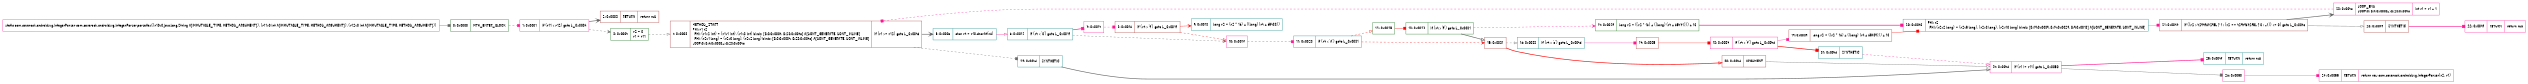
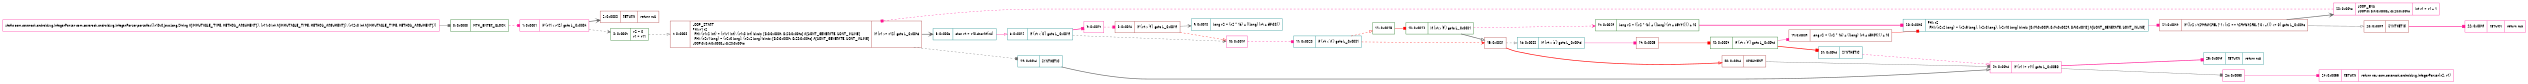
  digraph {
    fontname="Patrick Hand"
    rankdir=LR
    node [color=deeppink fontname="Patrick Hand" shape=record]
    edge [arrowhead=box color=deeppink fontname="Patrick Hand" style=dashed]
    n1 [color=darkgreen label="{0\:\ 0x0000|MTH_ENTER_BLOCK\l}"]
    n2 [label="{1\:\ 0x0001|if (r11 \< r12) goto L_0x0004\l}"]
    n3 [color=brown label="{2\:\ 0x0003|RETURN\l|return null\l}"]
    n4 [color=darkgreen label="{3\:\ 0x0004|r2 = 0\lr1 = r11\l}"]
-   n5 [color=brown label="{4\:\ 0x0008|METHOD_START\lPHI: r1 r2 \l  PHI: (r1v2 int) = (r1v1 int), (r1v3 int) binds: [B:3:0x0004, B:23:0x004a] A[DONT_GENERATE, DONT_INLINE]\l  PHI: (r2v1 long) = (r2v0 long), (r2v2 long) binds: [B:3:0x0004, B:23:0x004a] A[DONT_GENERATE, DONT_INLINE]\lLOOP:0: B:4:0x0008\-\>B:23:0x004a\l|if (r1 \>= r12) goto L_0x004d\l}"]
+   n5 [color=brown label="{4\:\ 0x0008|LOOP_START\lPHI: r1 r2 \l  PHI: (r1v2 int) = (r1v1 int), (r1v3 int) binds: [B:3:0x0004, B:23:0x004a] A[DONT_GENERATE, DONT_INLINE]\l  PHI: (r2v1 long) = (r2v0 long), (r2v2 long) binds: [B:3:0x0004, B:23:0x004a] A[DONT_GENERATE, DONT_INLINE]\lLOOP:0: B:4:0x0008\-\>B:23:0x004a\l|if (r1 \>= r12) goto L_0x004d\l}"]
    n6 [color=teal label="{5\:\ 0x000a|char r4 = r10.charAt(r6)\l}"]
    n7 [color=teal label="{29\:\ 0x004d|SYNTHETIC\l}"]
    n8 [color=teal label="{6\:\ 0x0012|if (r4 \< '0') goto L_0x001f\l}"]
    n9 [label="{24\:\ 0x004d|if (r1 != r11) goto L_0x0050\l}"]
    n10 [label="{7\:\ 0x0014}"]
    n11 [label="{10\:\ 0x001f}"]
    n12 [color=brown label="{8\:\ 0x0016|if (r4 \> '9') goto L_0x001f\l}"]
    n13 [color=teal label="{11\:\ 0x0023|if (r4 \< 'A') goto L_0x0031\l}"]
    n14 [color=teal label="{9\:\ 0x0018|long r2 = (r2 * 16) + ((long) (r4 + 65488))\l}"]
    n15 [color=teal label="{20\:\ 0x0040|PHI: r2 \l  PHI: (r2v2 long) = (r2v5 long), (r2v8 long), (r2v10 long) binds: [B:19:0x0039, B:14:0x0029, B:9:0x0018] A[DONT_GENERATE, DONT_INLINE]\l}"]
    n16 [color=brown label="{21\:\ 0x0047|if ((r2 \> 4294967295L ? 1 : (r2 == 4294967295L ? 0 : \-1)) \<= 0) goto L_0x004a\l}"]
    n17 [color=darkgreen label="{12\:\ 0x0025}"]
    n18 [color=brown label="{15\:\ 0x0031}"]
    n19 [color=darkgreen label="{13\:\ 0x0027|if (r4 \> 'F') goto L_0x0031\l}"]
    n20 [color=teal label="{16\:\ 0x0033|if (r4 \< 'a') goto L_0x004d\l}"]
    n21 [color=brown label="{30\:\ 0x004d|ARGUMENT\l}"]
    n22 [color=darkgreen label="{14\:\ 0x0029|long r2 = ((r2 * 16) + ((long) (r4 + 65471))) + 10\l}"]
    n23 [color=brown label="{17\:\ 0x0035}"]
-   n24 [label="{18\:\ 0x0037|if (r4 \> 'f') goto L_0x004d\l}"]
+   n24 [color=darkgreen label="{18\:\ 0x0037|if (r4 \> 'f') goto L_0x004d\l}"]
    n25 [color=brown label="{19\:\ 0x0039|long r2 = ((r2 * 16) + ((long) (r4 + 65439))) + 10\l}"]
    n26 [color=teal label="{31\:\ 0x004d|SYNTHETIC\l}"]
    n27 [label="{23\:\ 0x004a|LOOP_END\lLOOP:0: B:4:0x0008\-\>B:23:0x004a\l|int r1 = r1 + 1\l}"]
    n28 [color=brown label="{28\:\ 0x0049|SYNTHETIC\l}"]
    n29 [label="{22\:\ 0x0049|RETURN\l|return null\l}"]
    n30 [color=teal label="{25\:\ 0x004f|RETURN\l|return null\l}"]
    n31 [label="{26\:\ 0x0050}"]
    n32 [label="{27\:\ 0x0055|RETURN\l|return new com.caverock.androidsvg.IntegerParser(r2, r1)\l}"]
    n33 [label="{static com.caverock.androidsvg.IntegerParser com.caverock.androidsvg.IntegerParser.parseHex((r10v0 java.lang.String A[IMMUTABLE_TYPE, METHOD_ARGUMENT]), (r11v0 int A[IMMUTABLE_TYPE, METHOD_ARGUMENT]), (r12v0 int A[IMMUTABLE_TYPE, METHOD_ARGUMENT])) }"]
    n1 -> n2
    n2 -> n3 [arrowhead=vee color=gray40 style=bold]
    n2 -> n4 [arrowhead=vee color=gray40]
    n4 -> n5 [arrowhead=onormal color=gray40]
    n5 -> n6 [arrowhead=vee color=gray40 style=bold]
    n5 -> n7 [color=gray40]
    n6 -> n8 [arrowhead=onormal style=solid]
    n7 -> n9 [arrowhead=onormal color=gray40 style=bold]
    n8 -> n10 [style=bold]
    n8 -> n11 [arrowhead=vee color=gray40]
    n9 -> n30 [style=bold]
    n9 -> n31 [color=gray40 style=solid]
    n10 -> n12
    n11 -> n13
    n12 -> n11 [arrowhead=onormal color=red]
-   n12 -> n14 [arrowhead=vee color=red style=solid]
+   n12 -> n14 [arrowhead=vee color=gray40 style=solid]
    n13 -> n17 [arrowhead=onormal color=red]
    n13 -> n18 [arrowhead=vee color=red]
    n15 -> n16 [style=solid]
    n16 -> n27 [arrowhead=vee color=gray40 style=bold]
    n16 -> n28 [arrowhead=onormal color=gray40 style=solid]
    n17 -> n19 [color=red style=solid]
    n18 -> n20 [arrowhead=onormal color=gray40]
    n18 -> n21 [arrowhead=onormal color=red style=bold]
    n19 -> n18 [arrowhead=onormal color=gray40 style=bold]
    n19 -> n22 [arrowhead=vee]
    n20 -> n23 [style=solid]
-   n21 -> n9 [arrowhead=onormal color=gray40 style=solid]
+   n21 -> n9 [color=gray40 style=solid]
    n22 -> n15 [style=bold]
    n23 -> n24 [color=red style=solid]
    n24 -> n25 [style=solid]
    n24 -> n26 [color=red style=bold]
    n25 -> n15 [color=red style=solid]
    n26 -> n9 [arrowhead=onormal]
    n27 -> n5
    n28 -> n29 [style=bold]
    n31 -> n32 [style=solid]
    n33 -> n1 [color=gray40 style=solid]
  }
